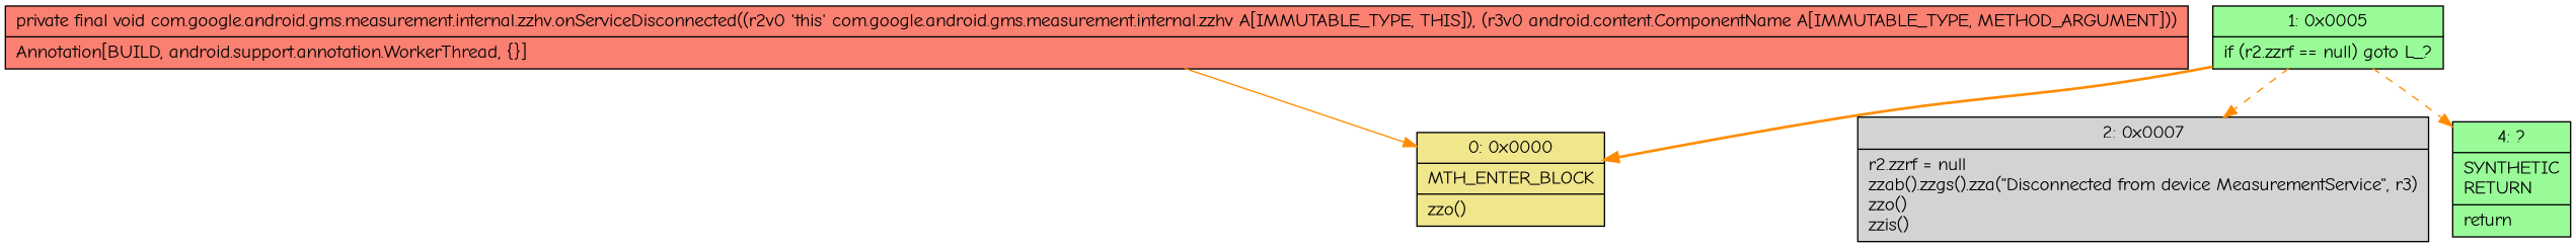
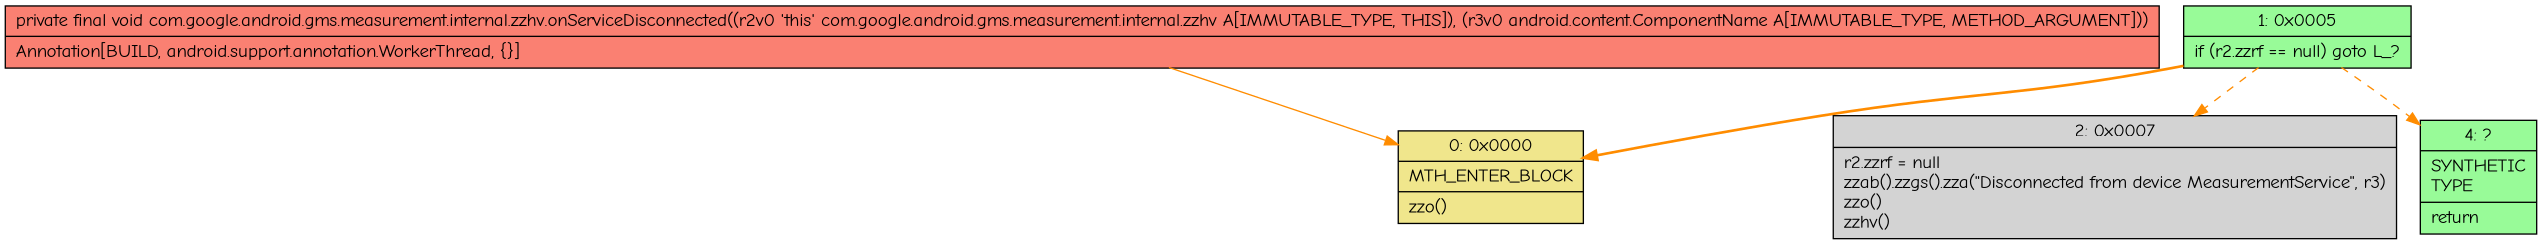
  digraph {
    fontname="Comic Neue"
    node [fillcolor=palegreen fontname="Comic Neue" shape=record style=filled]
    edge [color=darkorange fontname="Comic Neue" style=dashed]
    n1 [fillcolor=khaki label="{0\:\ 0x0000|MTH_ENTER_BLOCK\l|zzo()\l}"]
    n2 [label="{1\:\ 0x0005|if (r2.zzrf == null) goto L_?\l}"]
-   n3 [fillcolor=lightgrey label="{2\:\ 0x0007|r2.zzrf = null\lzzab().zzgs().zza(\"Disconnected from device MeasurementService\", r3)\lzzo()\lzzis()\l}"]
-   n4 [label="{4\:\ ?|SYNTHETIC\lRETURN\l|return\l}"]
+   n3 [fillcolor=lightgrey label="{2\:\ 0x0007|r2.zzrf = null\lzzab().zzgs().zza(\"Disconnected from device MeasurementService\", r3)\lzzo()\lzzhv()\l}"]
+   n4 [label="{4\:\ ?|SYNTHETIC\lTYPE\l|return\l}"]
    n5 [fillcolor=salmon label="{private final void com.google.android.gms.measurement.internal.zzhv.onServiceDisconnected((r2v0 'this' com.google.android.gms.measurement.internal.zzhv A[IMMUTABLE_TYPE, THIS]), (r3v0 android.content.ComponentName A[IMMUTABLE_TYPE, METHOD_ARGUMENT]))  | Annotation[BUILD, android.support.annotation.WorkerThread, \{\}]\l}"]
    n2 -> n1 [style=bold]
    n2 -> n3
    n2 -> n4
    n5 -> n1 [style=solid]
  }
